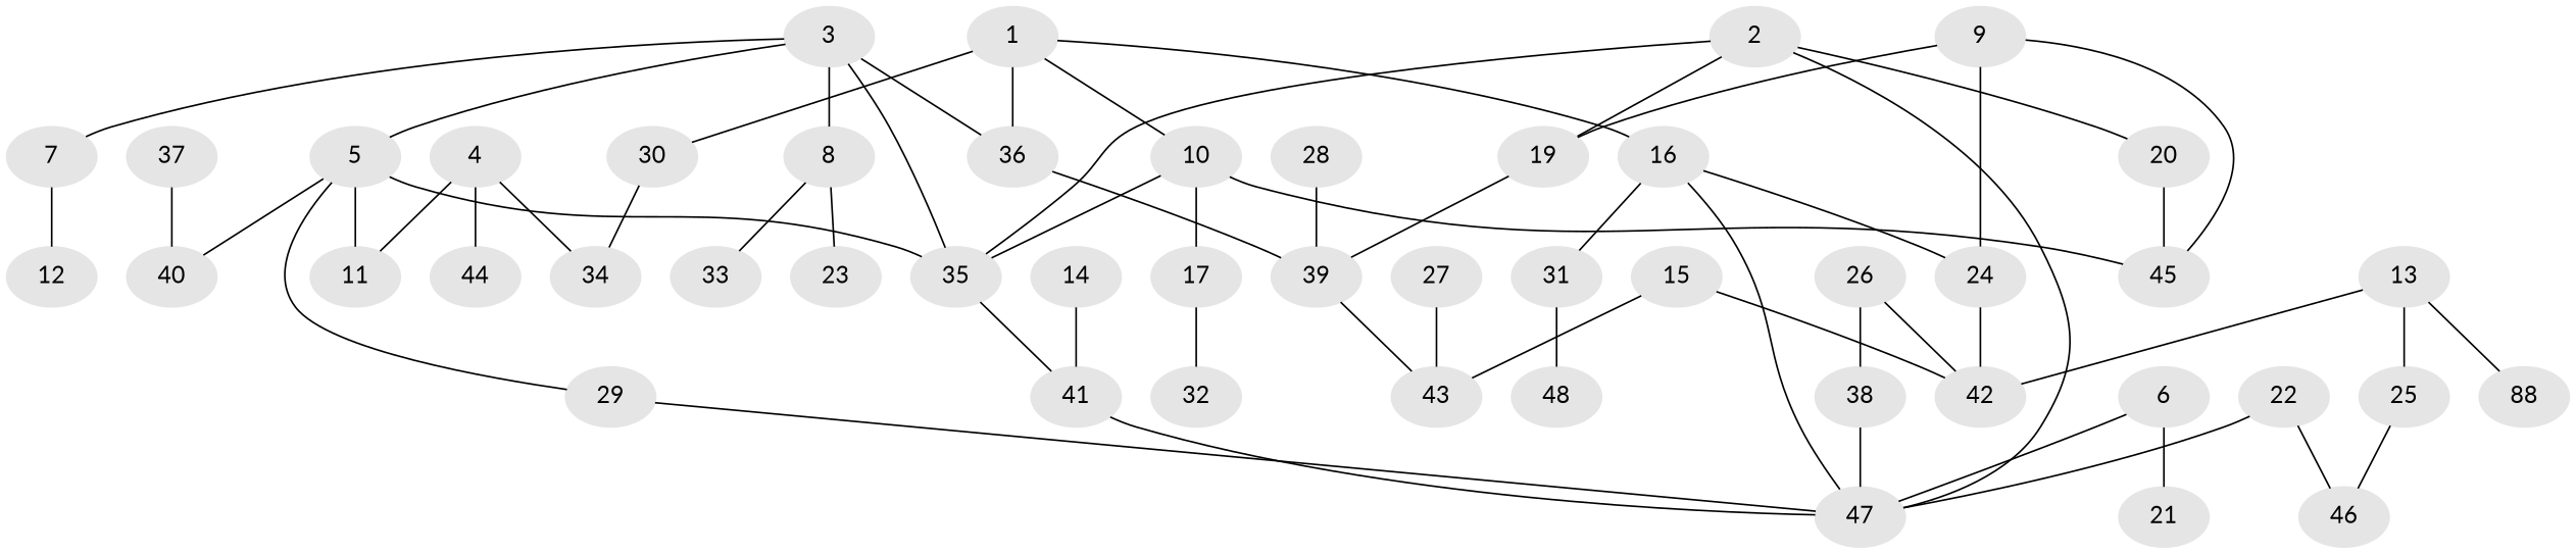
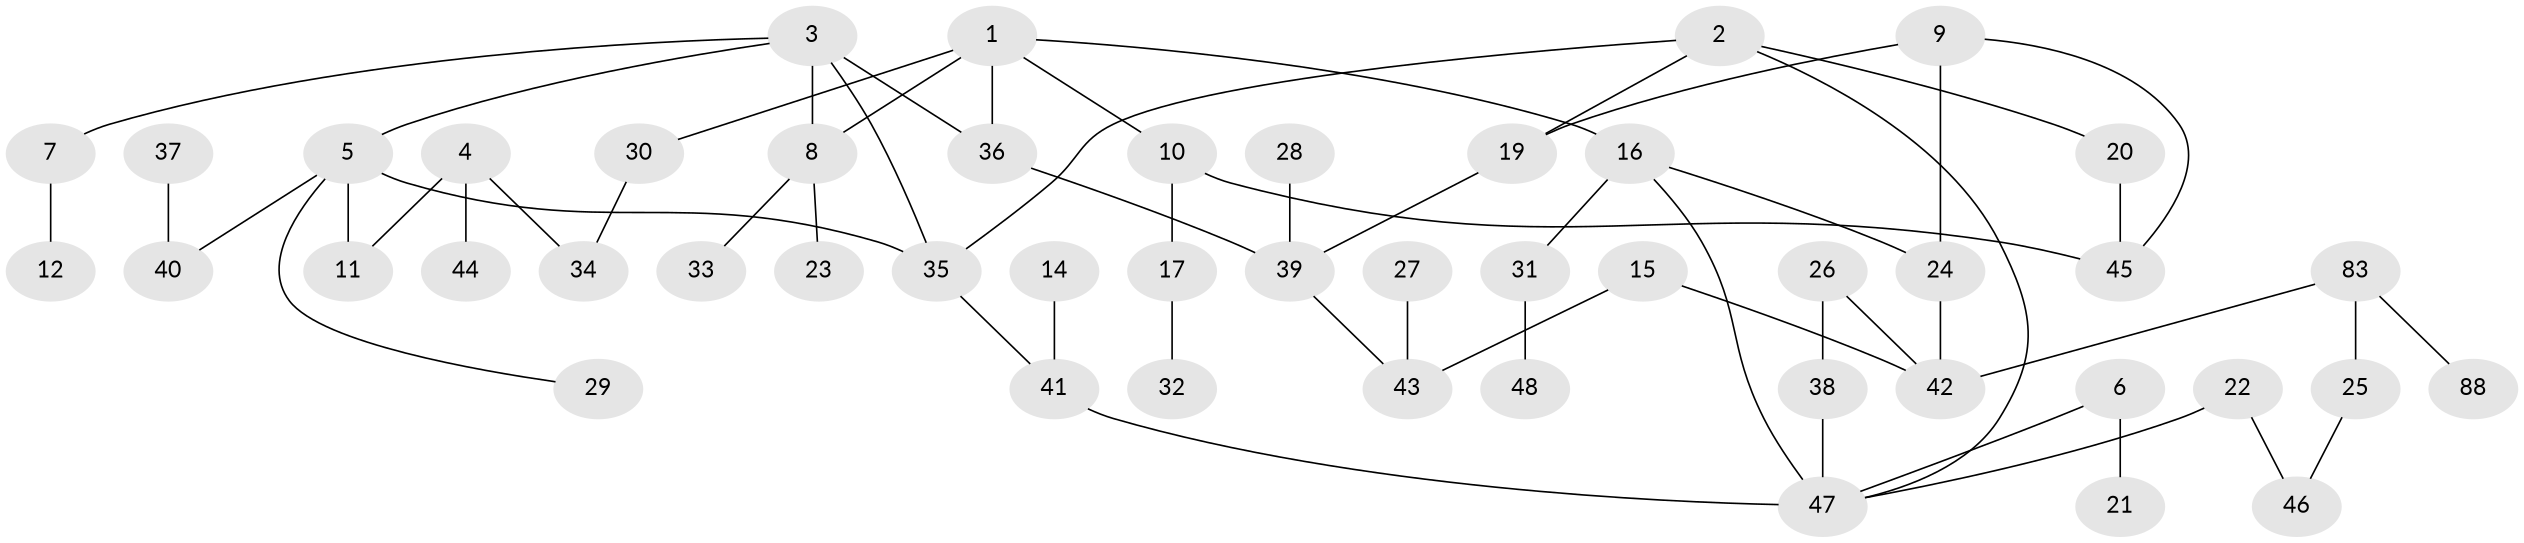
  graph {
    fontname=Lato
    node [color=gray90 fontname=Lato style=filled]
    edge [fontname=Lato weight=1.0]
    1
    8
    10
    16
    30
    36
    23
    33
    35
    45
    17
    47
    24
    31
    34
    39
    2
    19
    20
    41
    3
    5
    7
    11
    29
    40
    12
    4
    44
    6
    21
    9
    42
    32
    n35 [label=88]
-   13
+   13 [label=83]
    25
    46
    14
    15
    43
    48
    22
    26
    38
    27
    28
    37
+   1 -- 8
    1 -- 10
    1 -- 16
    1 -- 30
    1 -- 36
    8 -- 23
    8 -- 33
-   10 -- 35
    10 -- 45
    10 -- 17
    16 -- 47
    16 -- 24
    16 -- 31 [weight=2.0]
    30 -- 34
    36 -- 39
    35 -- 41
    17 -- 32
    24 -- 42
    31 -- 48
    39 -- 43
    2 -- 35
    2 -- 47
    2 -- 19
    2 -- 20
    19 -- 39
    20 -- 45
    41 -- 47
    3 -- 8
    3 -- 36
    3 -- 35
    3 -- 5
    3 -- 7
    5 -- 35
    5 -- 11
    5 -- 29
    5 -- 40
    7 -- 12
-   29 -- 47
    4 -- 34
    4 -- 11
    4 -- 44
    6 -- 47
    6 -- 21
    9 -- 45
    9 -- 24
    9 -- 19
    13 -- 42
    13 -- n35
    13 -- 25
    25 -- 46
    14 -- 41
    15 -- 42
    15 -- 43
    22 -- 47
    22 -- 46
    26 -- 42
    26 -- 38
    38 -- 47
    27 -- 43
    28 -- 39
    37 -- 40
  }
